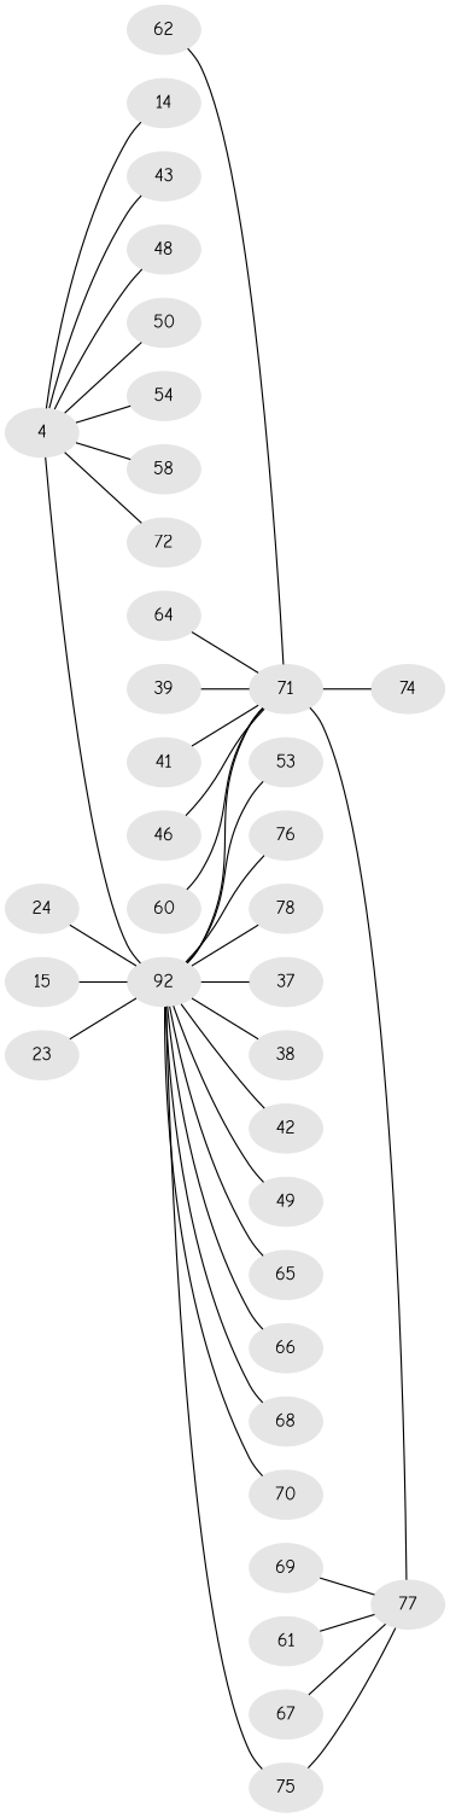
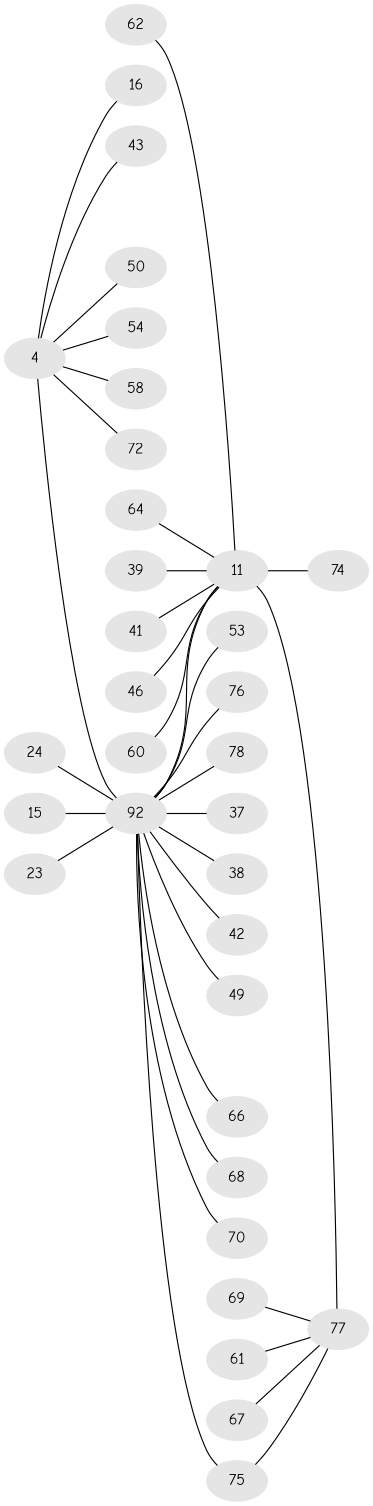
  graph {
    fontname="Comic Neue"
    rankdir=LR
    node [color=gray90 fontname="Comic Neue" style=filled]
    edge [fontname="Comic Neue"]
    4 [super="+3"]
-   14
+   14 [label=16]
    n3 [label=92 super="+6+8+11+1"]
    43 [super="+16"]
-   48
    50
    54
    58 [super="+19"]
    72
    37 [super="+27"]
    38
    42
    49
-   65
    66 [super="+56"]
    68
    70 [super="+53"]
-   71 [super="+23+59"]
+   71 [super="+23+59" label=11]
    n19 [label=53]
    75 [super="+47"]
    76 [super="+15"]
    78
    77 [super="+9+29"]
    24
    n25 [label=15]
    n26 [label=23]
    74
    39
    41
    46
    60
    61 [super="+28"]
    62
    64 [super="+63"]
    67
    69
    4 -- 14
    4 -- n3 [weight=3]
    4 -- 43
-   4 -- 48
    4 -- 50
    4 -- 54
    4 -- 58
    4 -- 72
    n3 -- 37
    n3 -- 38
    n3 -- 42
    n3 -- 49
-   n3 -- 65
    n3 -- 66
    n3 -- 68
    n3 -- 70
    n3 -- 71 [weight=4]
    n3 -- n19
    n3 -- 75
    n3 -- 76
    n3 -- 78
    71 -- 77 [weight=2]
    71 -- 74
    75 -- 77
    24 -- n3
    n25 -- n3
    n26 -- n3
    39 -- 71
    41 -- 71
    46 -- 71
    60 -- 71
    61 -- 77
    62 -- 71
    64 -- 71
    67 -- 77
    69 -- 77
  }
